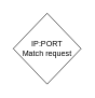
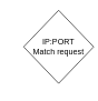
  <mxCell id="0" />
  <mxCell id="1" parent="0" />
- <mxCell id="2" value="&lt;div&gt;IP:PORT&lt;/div&gt;&lt;div&gt;Match request&lt;br&gt;&lt;/div&gt;" style="rhombus;whiteSpace=wrap;html=1;" vertex="1" parent="1"><mxGeometry x="20" y="20" width="105" height="110" as="geometry" /></mxCell>
+ <mxCell id="2" value="&lt;div&gt;IP:PORT&lt;/div&gt;&lt;div&gt;Match request&lt;br&gt;&lt;/div&gt;" style="rhombus;whiteSpace=wrap;html=1;" vertex="1" parent="1"><mxGeometry x="35" y="15" width="105" height="110" as="geometry" /></mxCell>
